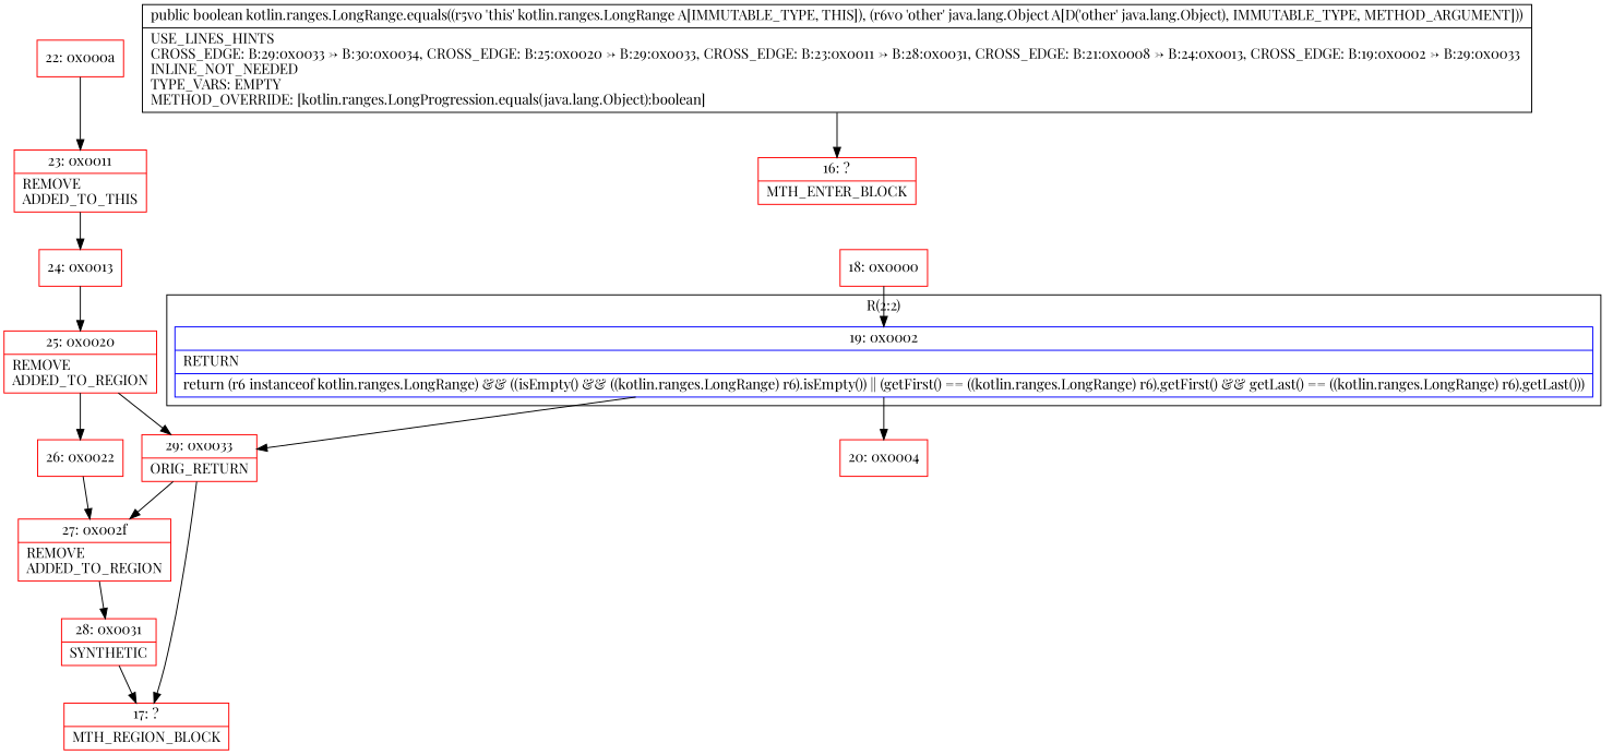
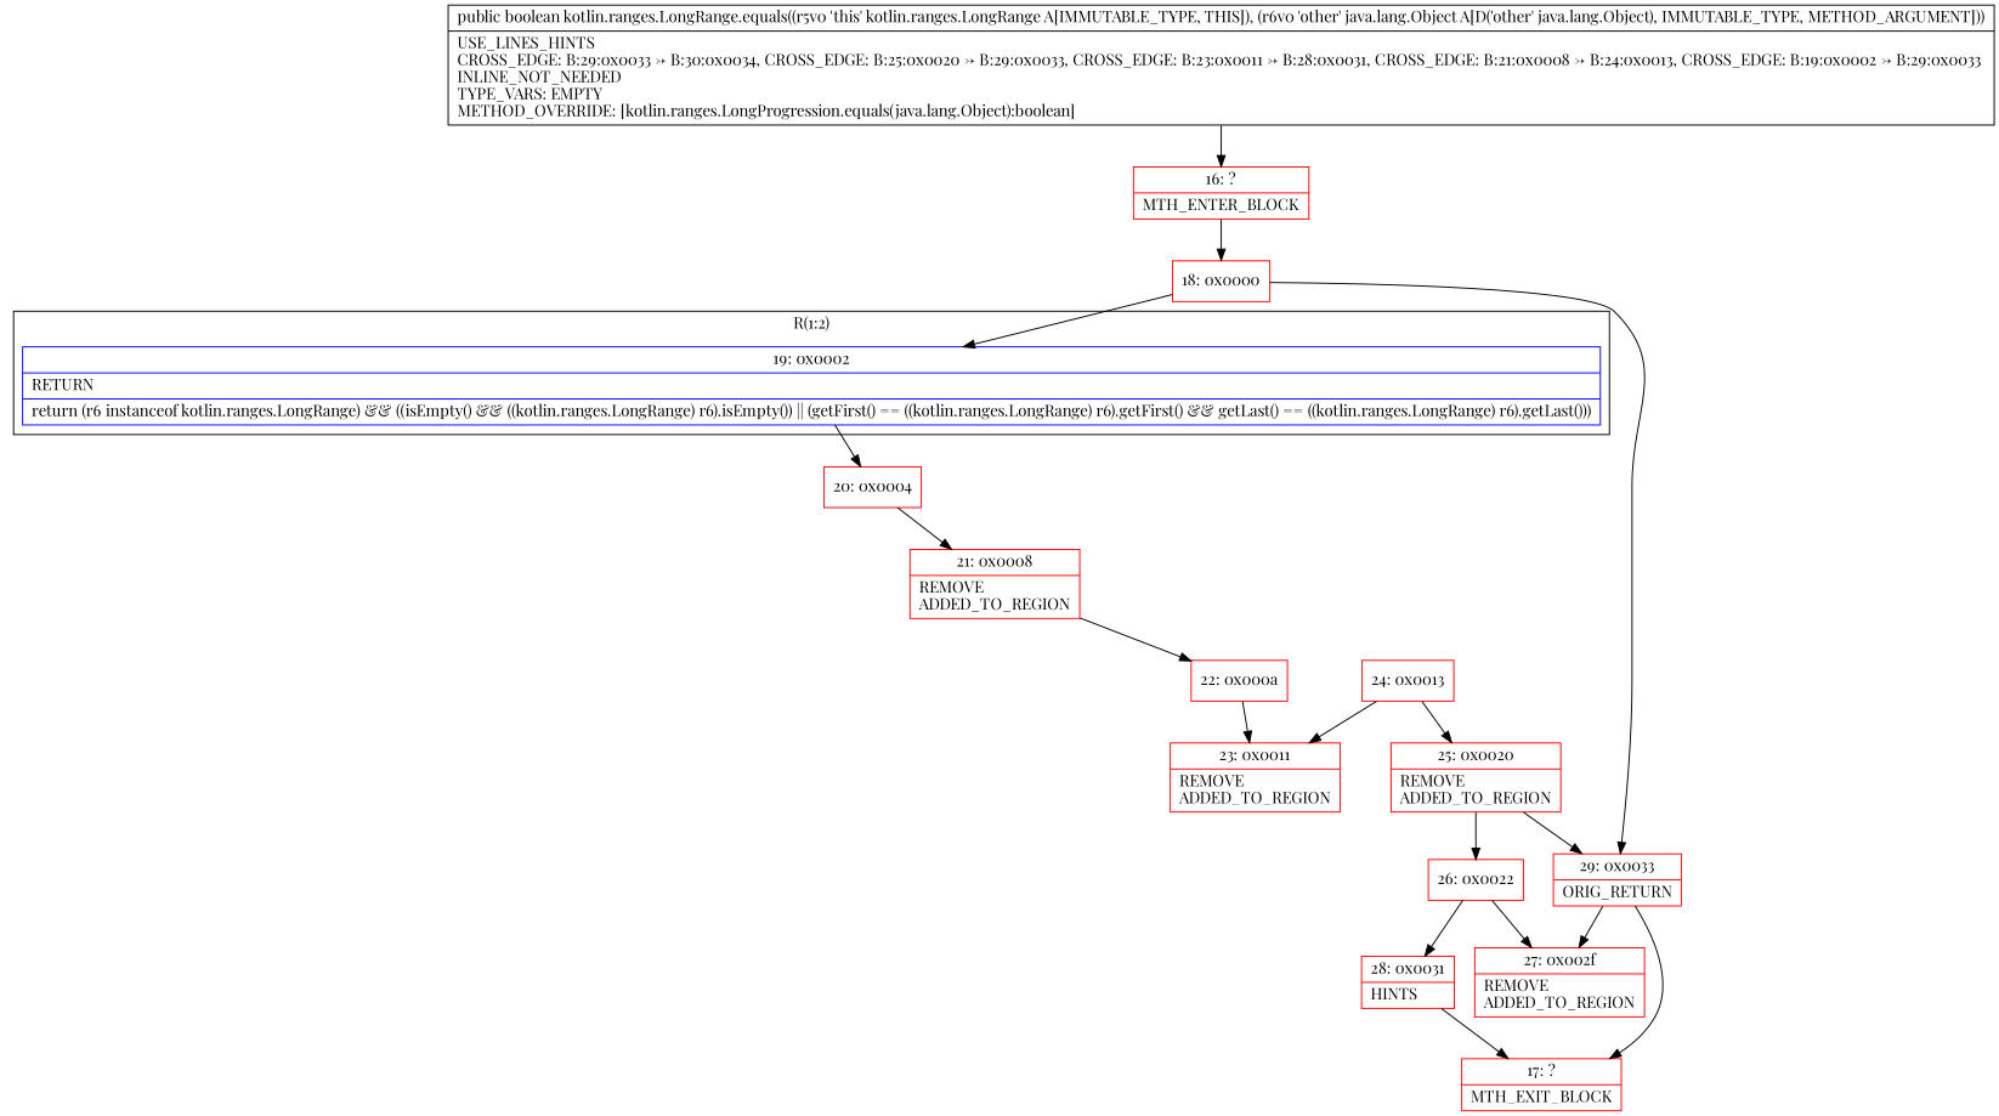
  digraph {
    fontname="Playfair Display"
    node [color=red fontname="Playfair Display" shape=record]
    edge [fontname="Playfair Display"]
    n1 [color=blue label="{19\:\ 0x0002|RETURN\l|return (r6 instanceof kotlin.ranges.LongRange) && ((isEmpty() && ((kotlin.ranges.LongRange) r6).isEmpty()) \|\| (getFirst() == ((kotlin.ranges.LongRange) r6).getFirst() && getLast() == ((kotlin.ranges.LongRange) r6).getLast()))\l}"]
    n2 [label="{20\:\ 0x0004}"]
    n3 [label="{29\:\ 0x0033|ORIG_RETURN\l}"]
-   n5 [label="{17\:\ ?|MTH_REGION_BLOCK\l}"]
+   n4 [label="{21\:\ 0x0008|REMOVE\lADDED_TO_REGION\l}"]
+   n5 [label="{17\:\ ?|MTH_EXIT_BLOCK\l}"]
    n6 [label="{27\:\ 0x002f|REMOVE\lADDED_TO_REGION\l}"]
    n7 [label="{16\:\ ?|MTH_ENTER_BLOCK\l}"]
    n8 [label="{18\:\ 0x0000}"]
    n9 [label="{22\:\ 0x000a}"]
-   n10 [label="{23\:\ 0x0011|REMOVE\lADDED_TO_THIS\l}"]
+   n10 [label="{23\:\ 0x0011|REMOVE\lADDED_TO_REGION\l}"]
    n11 [label="{24\:\ 0x0013}"]
    n12 [label="{25\:\ 0x0020|REMOVE\lADDED_TO_REGION\l}"]
-   n13 [label="{28\:\ 0x0031|SYNTHETIC\l}"]
+   n13 [label="{28\:\ 0x0031|HINTS\l}"]
    n14 [label="{26\:\ 0x0022}"]
    n15 [label="{public boolean kotlin.ranges.LongRange.equals((r5v0 'this' kotlin.ranges.LongRange A[IMMUTABLE_TYPE, THIS]), (r6v0 'other' java.lang.Object A[D('other' java.lang.Object), IMMUTABLE_TYPE, METHOD_ARGUMENT]))  | USE_LINES_HINTS\lCROSS_EDGE: B:29:0x0033 \-\> B:30:0x0034, CROSS_EDGE: B:25:0x0020 \-\> B:29:0x0033, CROSS_EDGE: B:23:0x0011 \-\> B:28:0x0031, CROSS_EDGE: B:21:0x0008 \-\> B:24:0x0013, CROSS_EDGE: B:19:0x0002 \-\> B:29:0x0033\lINLINE_NOT_NEEDED\lTYPE_VARS: EMPTY\lMETHOD_OVERRIDE: [kotlin.ranges.LongProgression.equals(java.lang.Object):boolean]\l}" color=""]
    subgraph cluster_1 {
-     label="R(2:2)"
+     label="R(1:2)"
      n1
    }
    n1 -> n2
-   n1 -> n3
+   n8 -> n3
+   n2 -> n4
    n3 -> n5
    n3 -> n6
-   n6 -> n13
+   n4 -> n9
+   n14 -> n13
+   n7 -> n8
    n8 -> n1
    n9 -> n10
-   n10 -> n11
+   n11 -> n10
    n11 -> n12
    n12 -> n3
    n12 -> n14
    n13 -> n5
    n14 -> n6
    n15 -> n7
  }
